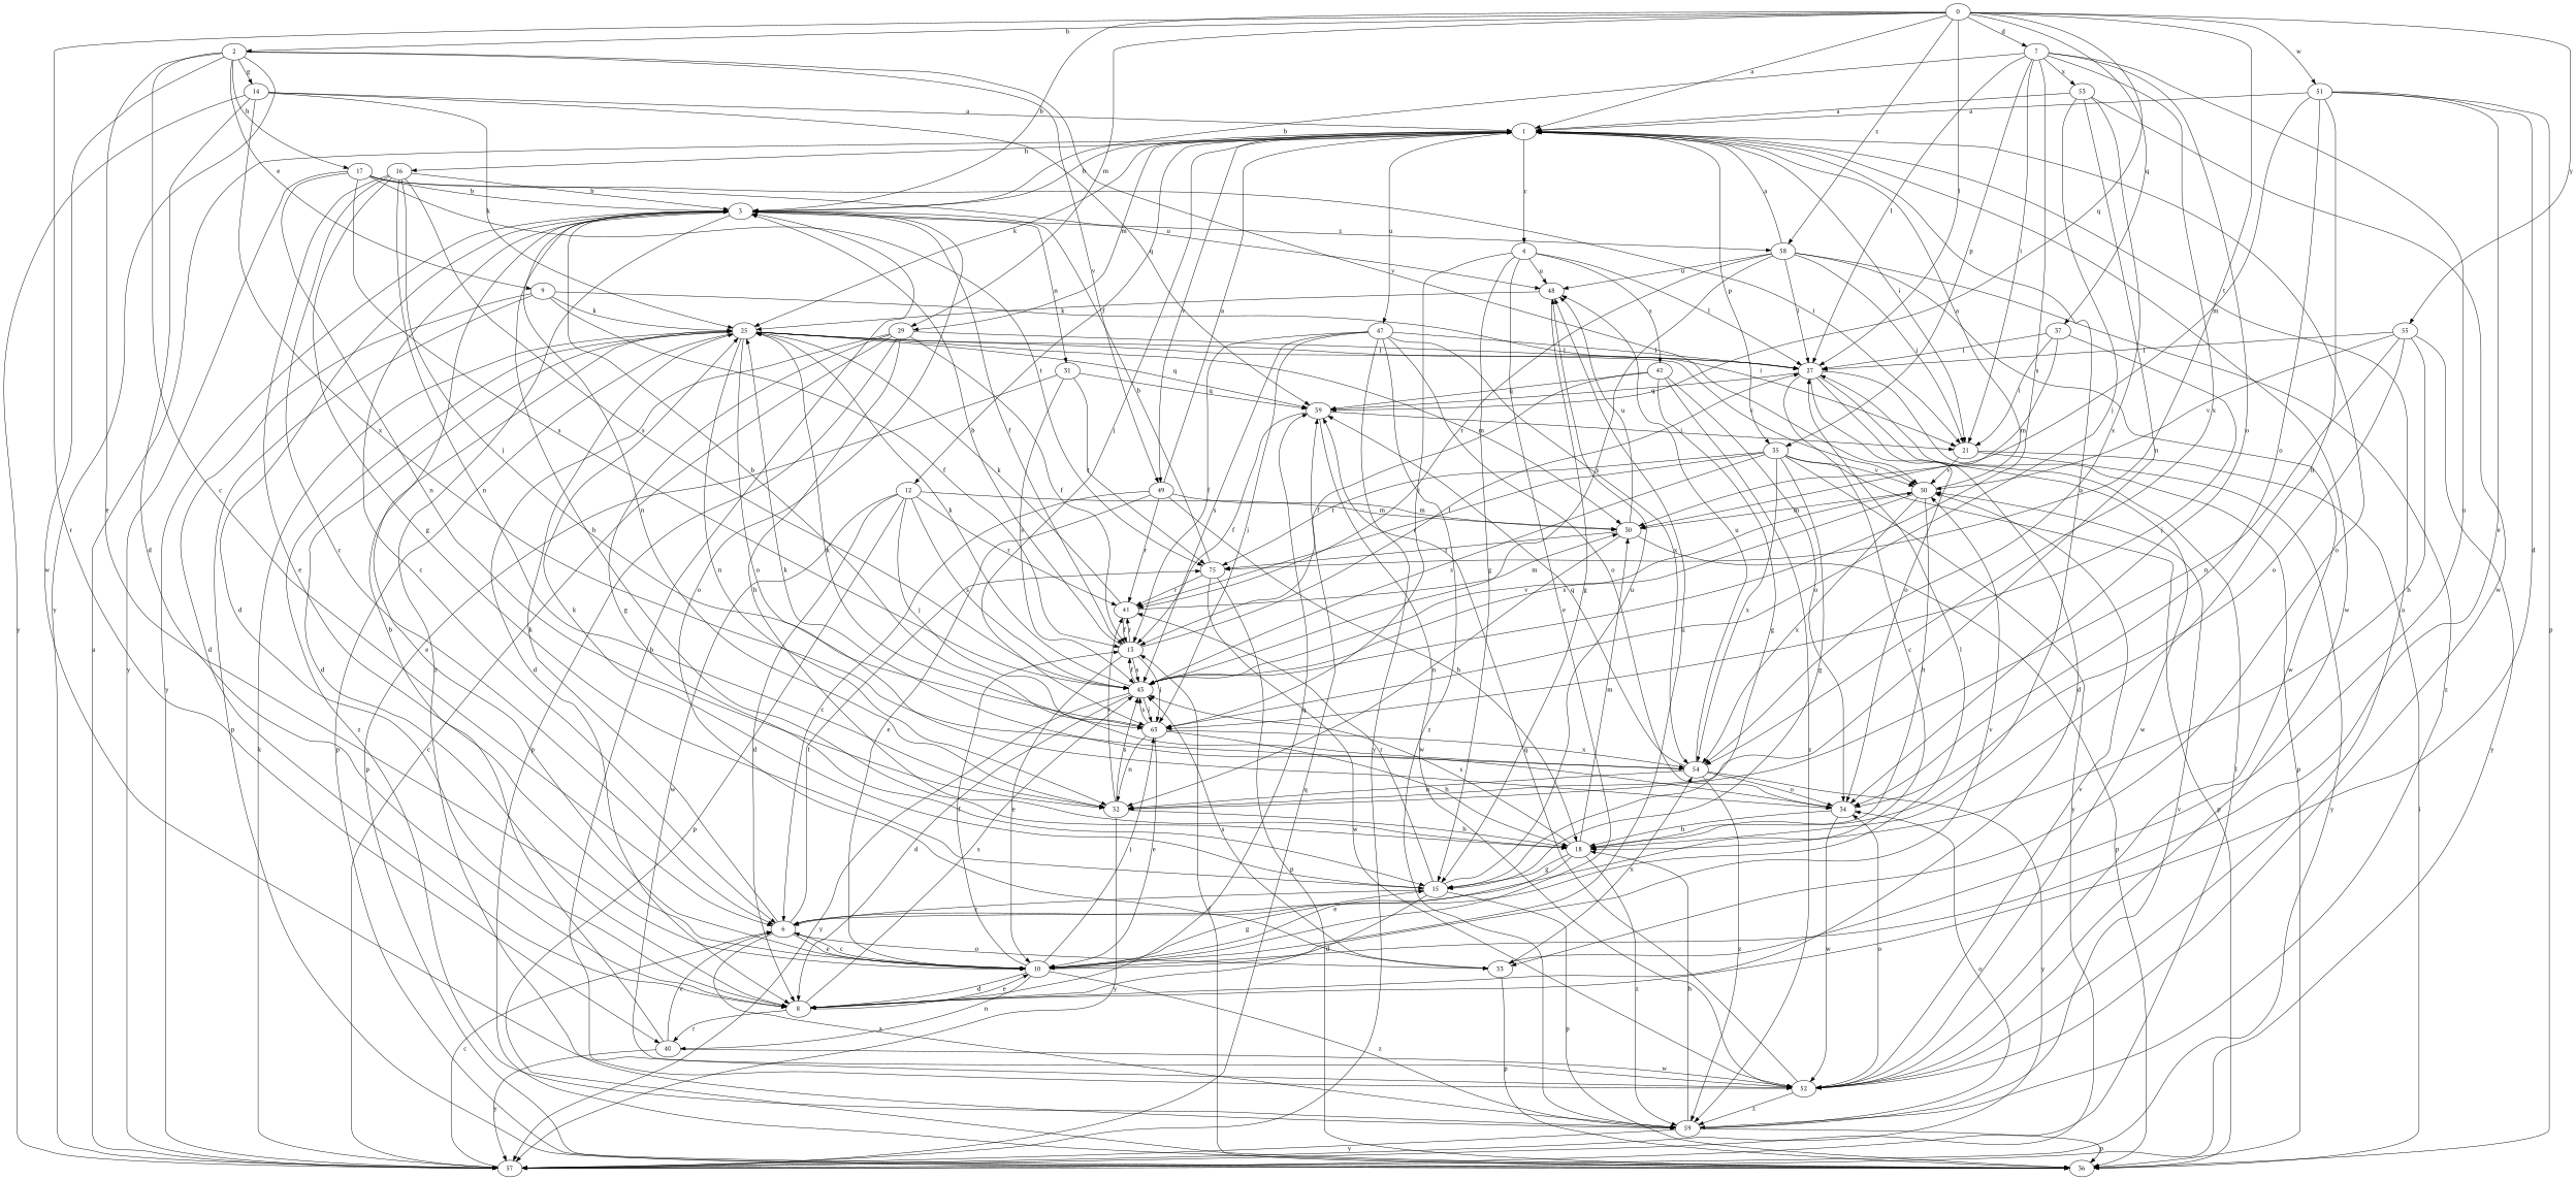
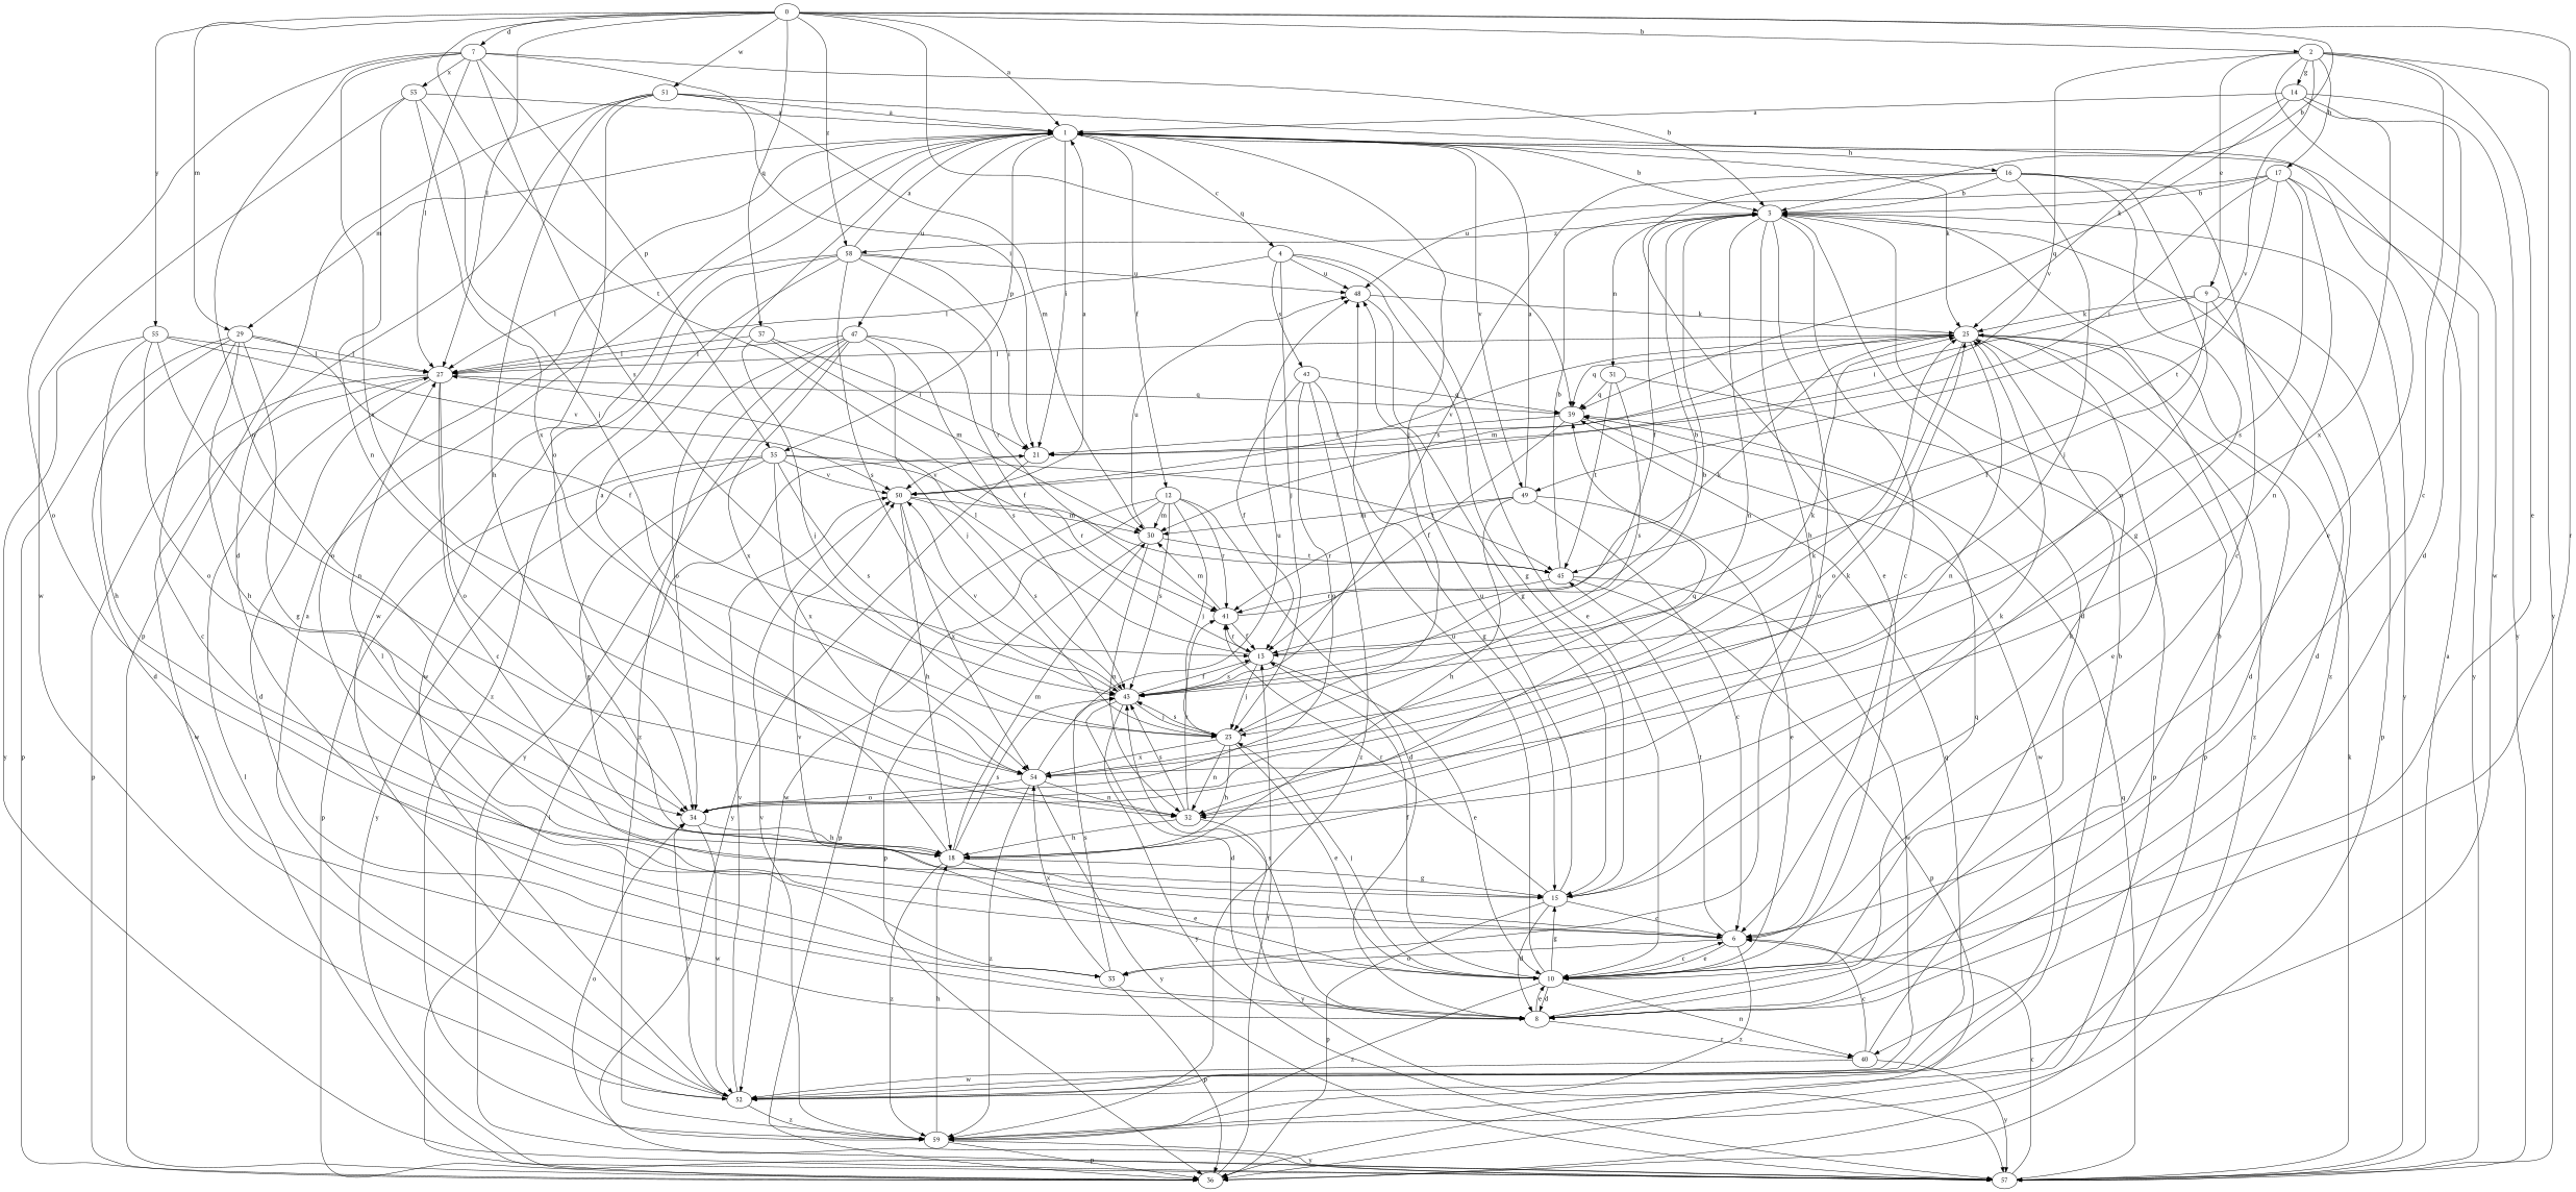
  strict digraph {
    fontname="PT Serif"
    node [fontname="PT Serif"]
    edge [fontname="PT Serif"]
    0
    1
    2
    3
    7
    27
    29
    37
    39
    40
-   45 [label=75]
+   45
    51
    55
    58
    4
    12
    16
    21
-   23 [label=63]
+   23
    25
    33
    35
    47
    49
    52
    6
    9
    10
    14
    17
    50
    57
    8
    13
    18
    31
    32
    59
    34
    43
    53
    54
    36
    15
    30
    41
    48
    42
    0 -> 1 [label=a]
    0 -> 2 [label=b]
    0 -> 3 [label=b]
    0 -> 7 [label=d]
    0 -> 27 [label=l]
    0 -> 29 [label=m]
    0 -> 37 [label=q]
    0 -> 39 [label=q]
    0 -> 40 [label=r]
    0 -> 45 [label=t]
    0 -> 51 [label=w]
    0 -> 55 [label=y]
    0 -> 58 [label=z]
    1 -> 3 [label=b]
    1 -> 29 [label=m]
    1 -> 4 [label=c]
    1 -> 12 [label=f]
    1 -> 16 [label=h]
    1 -> 21 [label=i]
    1 -> 23 [label=j]
    1 -> 25 [label=k]
    1 -> 33 [label=o]
    1 -> 35 [label=p]
    1 -> 47 [label=u]
    1 -> 49 [label=v]
    1 -> 52 [label=w]
    2 -> 49 [label=v]
    2 -> 52 [label=w]
    2 -> 6 [label=c]
    2 -> 9 [label=e]
    2 -> 10 [label=e]
    2 -> 14 [label=g]
    2 -> 17 [label=h]
    2 -> 50 [label=v]
    2 -> 57 [label=y]
    3 -> 58 [label=z]
    3 -> 33 [label=o]
    3 -> 6 [label=c]
    3 -> 57 [label=y]
    3 -> 8 [label=d]
    3 -> 13 [label=f]
    3 -> 18 [label=h]
    3 -> 31 [label=n]
    3 -> 32 [label=n]
    3 -> 59 [label=z]
    7 -> 3 [label=b]
    7 -> 27 [label=l]
    7 -> 21 [label=i]
    7 -> 33 [label=o]
    7 -> 35 [label=p]
    7 -> 34 [label=o]
    7 -> 43 [label=s]
    7 -> 53 [label=x]
    7 -> 54 [label=x]
    27 -> 39 [label=q]
    27 -> 52 [label=w]
    27 -> 6 [label=c]
    27 -> 8 [label=d]
    27 -> 34 [label=o]
    27 -> 36 [label=p]
    29 -> 27 [label=l]
-   29 -> 57 [label=c]
+   29 -> 6 [label=c]
    29 -> 8 [label=d]
    29 -> 13 [label=f]
    29 -> 18 [label=h]
    29 -> 36 [label=p]
    29 -> 15 [label=g]
    37 -> 27 [label=l]
    37 -> 21 [label=i]
    37 -> 23 [label=j]
    37 -> 30 [label=m]
    39 -> 21 [label=i]
    39 -> 52 [label=w]
    39 -> 13 [label=f]
    40 -> 3 [label=b]
    40 -> 52 [label=w]
    40 -> 6 [label=c]
    40 -> 57 [label=y]
    45 -> 3 [label=b]
    45 -> 52 [label=w]
    45 -> 36 [label=p]
    45 -> 41 [label=r]
    51 -> 1 [label=a]
    51 -> 10 [label=e]
    51 -> 8 [label=d]
    51 -> 18 [label=h]
    51 -> 34 [label=o]
    51 -> 36 [label=p]
    51 -> 30 [label=m]
    55 -> 27 [label=l]
    55 -> 50 [label=v]
    55 -> 57 [label=y]
    55 -> 18 [label=h]
    55 -> 32 [label=n]
    55 -> 34 [label=o]
    58 -> 1 [label=a]
    58 -> 27 [label=l]
    58 -> 21 [label=i]
    58 -> 52 [label=w]
    58 -> 59 [label=z]
    58 -> 43 [label=s]
    58 -> 41 [label=r]
    58 -> 48 [label=u]
    4 -> 27 [label=l]
    4 -> 23 [label=j]
    4 -> 10 [label=e]
    4 -> 15 [label=g]
    4 -> 48 [label=u]
    4 -> 42 [label=s]
    12 -> 23 [label=j]
    12 -> 52 [label=w]
    12 -> 8 [label=d]
    12 -> 43 [label=s]
    12 -> 36 [label=p]
    12 -> 30 [label=m]
    12 -> 41 [label=r]
    16 -> 3 [label=b]
    16 -> 23 [label=j]
    16 -> 6 [label=c]
    16 -> 10 [label=e]
    16 -> 32 [label=n]
    16 -> 43 [label=s]
    16 -> 15 [label=g]
    21 -> 50 [label=v]
    21 -> 57 [label=y]
    23 -> 3 [label=b]
    23 -> 10 [label=e]
    23 -> 18 [label=h]
    23 -> 32 [label=n]
    23 -> 43 [label=s]
    23 -> 54 [label=x]
    25 -> 27 [label=l]
    25 -> 39 [label=q]
    25 -> 10 [label=e]
    25 -> 50 [label=v]
    25 -> 8 [label=d]
    25 -> 32 [label=n]
    25 -> 59 [label=z]
    25 -> 34 [label=o]
    25 -> 36 [label=p]
    25 -> 30 [label=m]
    33 -> 43 [label=s]
    33 -> 54 [label=x]
    33 -> 36 [label=p]
    35 -> 45 [label=t]
    35 -> 50 [label=v]
    35 -> 57 [label=y]
    35 -> 43 [label=s]
    35 -> 54 [label=x]
    35 -> 36 [label=p]
    35 -> 15 [label=g]
    35 -> 41 [label=r]
    47 -> 27 [label=l]
    47 -> 23 [label=j]
    47 -> 57 [label=y]
    47 -> 13 [label=f]
    47 -> 59 [label=z]
    47 -> 34 [label=o]
    47 -> 43 [label=s]
    47 -> 54 [label=x]
    49 -> 1 [label=a]
    49 -> 6 [label=c]
    49 -> 10 [label=e]
    49 -> 18 [label=h]
    49 -> 30 [label=m]
    49 -> 41 [label=r]
    52 -> 1 [label=a]
    52 -> 3 [label=b]
    52 -> 39 [label=q]
    52 -> 50 [label=v]
    52 -> 59 [label=z]
    52 -> 34 [label=o]
    6 -> 27 [label=l]
    6 -> 45 [label=t]
    6 -> 25 [label=k]
    6 -> 33 [label=o]
    6 -> 10 [label=e]
    6 -> 59 [label=z]
    9 -> 21 [label=i]
    9 -> 25 [label=k]
    9 -> 8 [label=d]
    9 -> 13 [label=f]
    9 -> 36 [label=p]
    10 -> 40 [label=n]
    10 -> 23 [label=j]
    10 -> 6 [label=c]
    10 -> 50 [label=v]
    10 -> 8 [label=d]
    10 -> 13 [label=f]
    10 -> 59 [label=z]
    10 -> 15 [label=g]
    10 -> 48 [label=u]
    14 -> 1 [label=a]
    14 -> 39 [label=q]
    14 -> 25 [label=k]
    14 -> 57 [label=y]
    14 -> 8 [label=d]
    14 -> 54 [label=x]
    17 -> 3 [label=b]
    17 -> 45 [label=t]
    17 -> 21 [label=i]
    17 -> 57 [label=y]
    17 -> 32 [label=n]
    17 -> 43 [label=s]
    17 -> 48 [label=u]
    50 -> 1 [label=a]
    50 -> 18 [label=h]
    50 -> 43 [label=s]
    50 -> 54 [label=x]
    50 -> 30 [label=m]
    57 -> 1 [label=a]
    57 -> 27 [label=l]
    57 -> 39 [label=q]
    57 -> 25 [label=k]
    57 -> 6 [label=c]
    8 -> 39 [label=q]
    8 -> 40 [label=r]
    8 -> 10 [label=e]
    8 -> 43 [label=s]
    13 -> 3 [label=b]
    13 -> 27 [label=l]
    13 -> 23 [label=j]
    13 -> 10 [label=e]
    13 -> 43 [label=s]
    13 -> 41 [label=r]
    18 -> 1 [label=a]
    18 -> 10 [label=e]
    18 -> 59 [label=z]
    18 -> 43 [label=s]
    18 -> 15 [label=g]
    18 -> 30 [label=m]
    31 -> 39 [label=q]
    31 -> 45 [label=t]
    31 -> 43 [label=s]
    31 -> 36 [label=p]
    32 -> 57 [label=y]
    32 -> 18 [label=h]
    32 -> 43 [label=s]
    32 -> 41 [label=r]
    59 -> 50 [label=v]
    59 -> 57 [label=y]
    59 -> 18 [label=h]
    59 -> 34 [label=o]
    59 -> 36 [label=p]
    34 -> 25 [label=k]
    34 -> 52 [label=w]
    34 -> 18 [label=h]
    43 -> 23 [label=j]
    43 -> 25 [label=k]
    43 -> 50 [label=v]
    43 -> 57 [label=y]
    43 -> 8 [label=d]
    43 -> 13 [label=f]
    53 -> 1 [label=a]
    53 -> 23 [label=j]
    53 -> 52 [label=w]
    53 -> 32 [label=n]
    53 -> 54 [label=x]
    54 -> 39 [label=q]
    54 -> 25 [label=k]
    54 -> 57 [label=y]
    54 -> 32 [label=n]
    54 -> 59 [label=z]
    54 -> 34 [label=o]
    54 -> 48 [label=u]
-   21 -> 36 [label=i]
+   36 -> 21 [label=i]
    36 -> 13 [label=f]
    15 -> 25 [label=k]
    15 -> 6 [label=c]
    15 -> 8 [label=d]
    15 -> 36 [label=p]
    15 -> 41 [label=r]
    15 -> 48 [label=u]
    30 -> 45 [label=t]
    30 -> 32 [label=n]
    30 -> 36 [label=p]
    30 -> 48 [label=u]
    41 -> 25 [label=k]
    41 -> 13 [label=f]
    41 -> 30 [label=m]
    48 -> 25 [label=k]
    48 -> 15 [label=g]
    42 -> 39 [label=q]
    42 -> 13 [label=f]
    42 -> 59 [label=z]
    42 -> 34 [label=o]
    42 -> 15 [label=g]
  }
